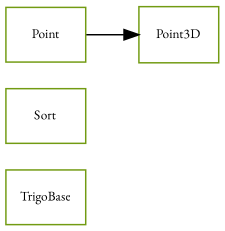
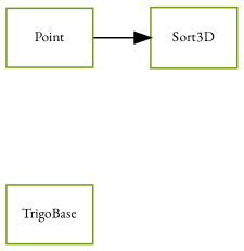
  strict digraph {
    rankdir=LR
    fontname="EB Garamond"
    node [color="#729b12" fontname="EB Garamond" fontsize=9 shape=record]
    n1 [label=TrigoBase]
-   n2 [label=Sort]
-   n3 [label=Point3D]
+   n3 [label=Sort3D]
    n4 [label=Point]
    n4 -> n3 [fontname="EB Garamond"]
  }
